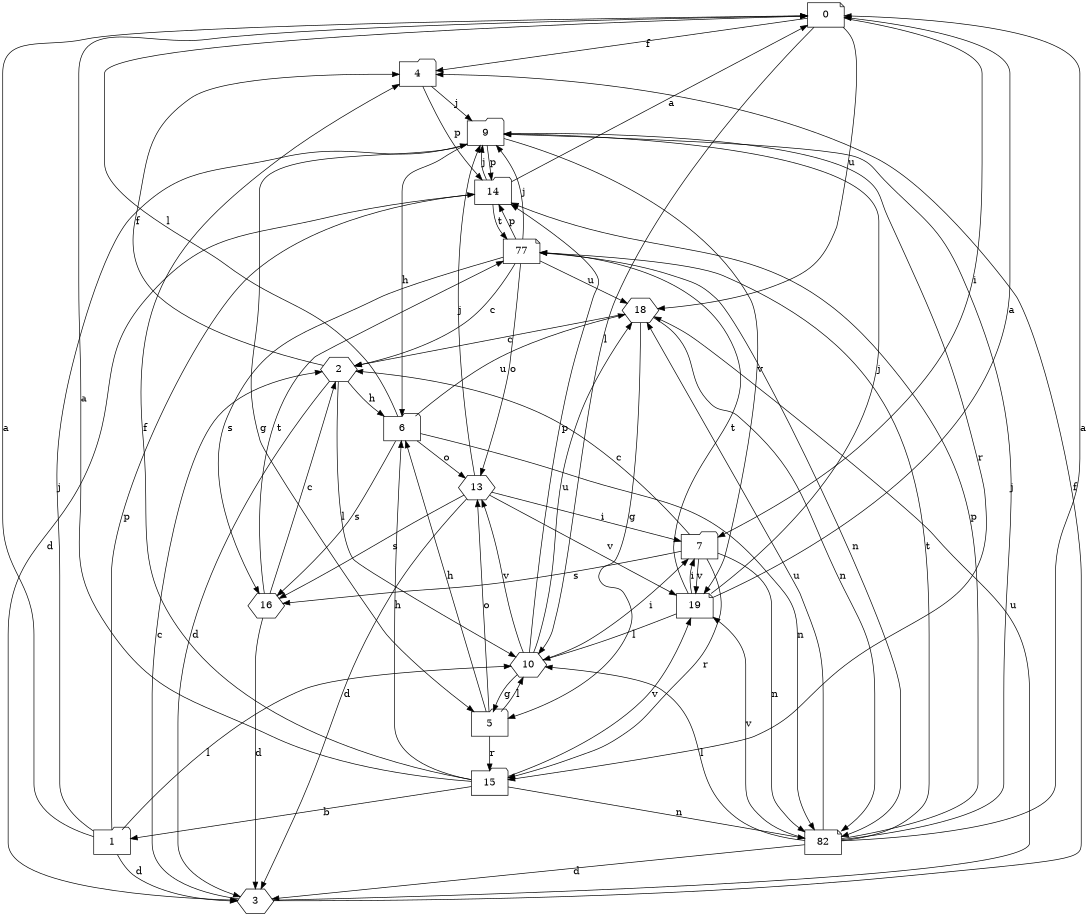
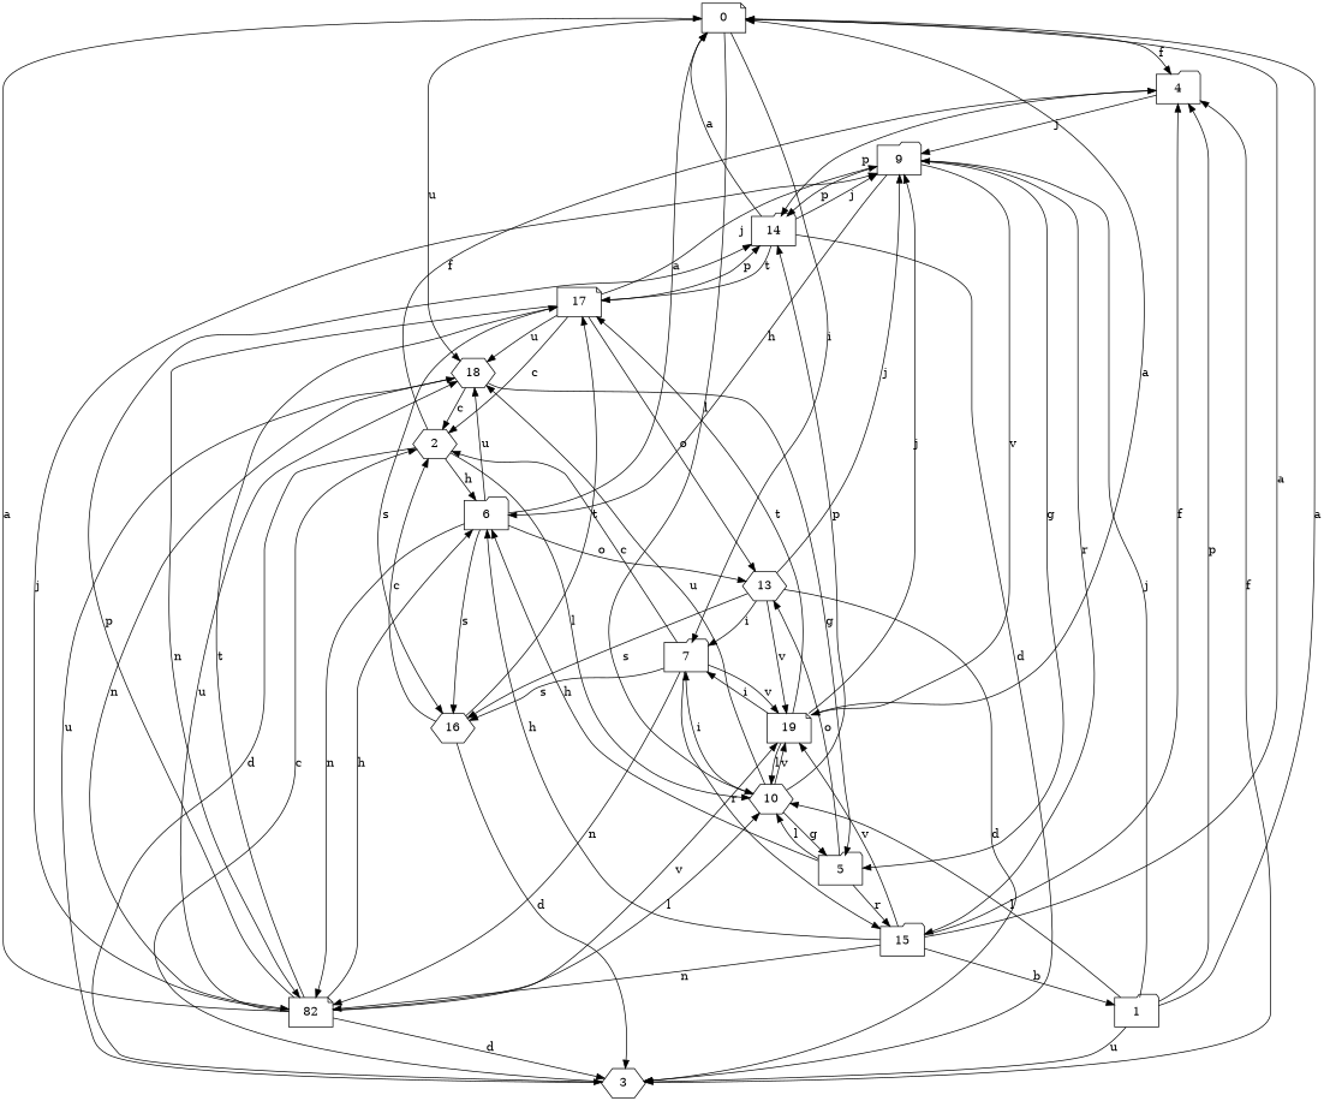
  strict digraph {
    node [shape=folder]
    0 [shape=note]
    4
    7
    10 [shape=hexagon]
    18 [shape=hexagon]
    9
    14
    2 [shape=hexagon]
    15
    n10 [label=82 shape=note]
    16 [shape=hexagon]
    19 [shape=note]
    5
    1
    3 [shape=hexagon]
    6
-   17 [shape=note label=77]
+   17 [shape=note]
    13 [shape=hexagon]
    0 -> 4 [label=f]
    0 -> 7 [label=i]
    0 -> 10 [label=l]
    0 -> 18 [label=u]
    4 -> 9 [label=j]
    4 -> 14 [label=p]
    7 -> 2 [label=c]
    7 -> 15 [label=r]
    7 -> n10 [label=n]
    7 -> 16 [label=s]
    7 -> 19 [label=v]
    10 -> 7 [label=i]
    10 -> 18 [label=u]
    10 -> 14 [label=p]
-   10 -> 13 [label=v]
+   10 -> 19 [label=v]
    10 -> 5 [label=g]
    18 -> 2 [label=c]
    18 -> n10 [label=n]
    18 -> 5 [label=g]
    9 -> 14 [label=p]
    9 -> 15 [label=r]
    9 -> 19 [label=v]
    9 -> 5 [label=g]
    9 -> 6 [label=h]
    14 -> 0 [label=a]
    14 -> 9 [label=j]
    14 -> 3 [label=d]
    14 -> 17 [label=t]
    2 -> 4 [label=f]
    2 -> 10 [label=l]
    2 -> 3 [label=d]
    2 -> 6 [label=h]
    15 -> 0 [label=a]
    15 -> 4 [label=f]
    15 -> n10 [label=n]
    15 -> 19 [label=v]
    15 -> 1 [label=b]
    15 -> 6 [label=h]
    n10 -> 0 [label=a]
    n10 -> 10 [label=l]
    n10 -> 18 [label=u]
    n10 -> 9 [label=j]
    n10 -> 14 [label=p]
    n10 -> 19 [label=v]
    n10 -> 3 [label=d]
+   n10 -> 6 [label=h]
    n10 -> 17 [label=t]
    16 -> 2 [label=c]
    16 -> 3 [label=d]
    16 -> 17 [label=t]
    19 -> 0 [label=a]
    19 -> 7 [label=i]
    19 -> 10 [label=l]
    19 -> 9 [label=j]
    19 -> 17 [label=t]
    5 -> 10 [label=l]
    5 -> 15 [label=r]
    5 -> 6 [label=h]
    5 -> 13 [label=o]
    1 -> 0 [label=a]
    1 -> 10 [label=l]
    1 -> 9 [label=j]
-   1 -> 14 [label=p]
-   1 -> 3 [label=d]
+   1 -> 4 [label=p]
+   1 -> 3 [label=u]
    3 -> 4 [label=f]
    3 -> 18 [label=u]
    3 -> 2 [label=c]
-   6 -> 0 [label=l]
+   6 -> 0 [label=a]
    6 -> 18 [label=u]
    6 -> n10 [label=n]
    6 -> 16 [label=s]
    6 -> 13 [label=o]
    17 -> 18 [label=u]
    17 -> 9 [label=j]
    17 -> 14 [label=p]
    17 -> 2 [label=c]
    17 -> n10 [label=n]
    17 -> 16 [label=s]
    17 -> 13 [label=o]
    13 -> 7 [label=i]
    13 -> 9 [label=j]
    13 -> 16 [label=s]
    13 -> 19 [label=v]
    13 -> 3 [label=d]
  }
